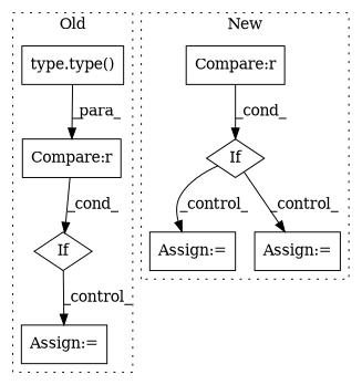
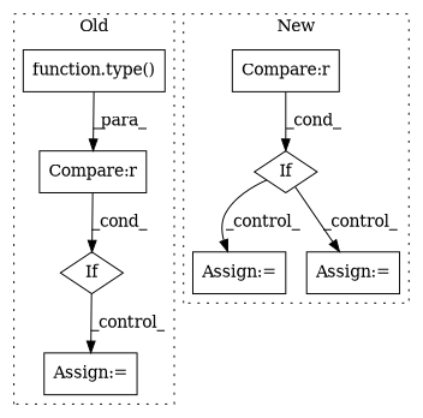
  digraph {
    node [a=68 l=3 s=2592 shape=box]
-   n1 [a=75 l="5,1" label="type.type()" s="2592,2612"]
+   n1 [a=75 l="5,1" label="function.type()" s="2592,2612"]
    n2 [label="Assign:=" s=2663]
    n3 [a=96 l=0 label=If shape=diamond]
    n4 [a=40 l=51 label="Compare:r"]
    n5 [a=96 label=If s=2181 shape=diamond]
    n6 [label="Assign:=" s=2597]
    n7 [a=40 l=33 label="Compare:r" s=2184]
    n8 [label="Assign:=" s=3222]
    subgraph cluster_1 {
      label=Old
      style=dotted
      n1
      n2
      n3
      n4
    }
    subgraph cluster_2 {
      label=New
      style=dotted
      n5
      n6
      n7
      n8
    }
    n1 -> n4 [label=_para_]
    n3 -> n2 [label=_control_]
    n4 -> n3 [label=_cond_]
    n5 -> n6 [label=_control_]
    n5 -> n8 [label=_control_]
    n7 -> n5 [label=_cond_]
  }
